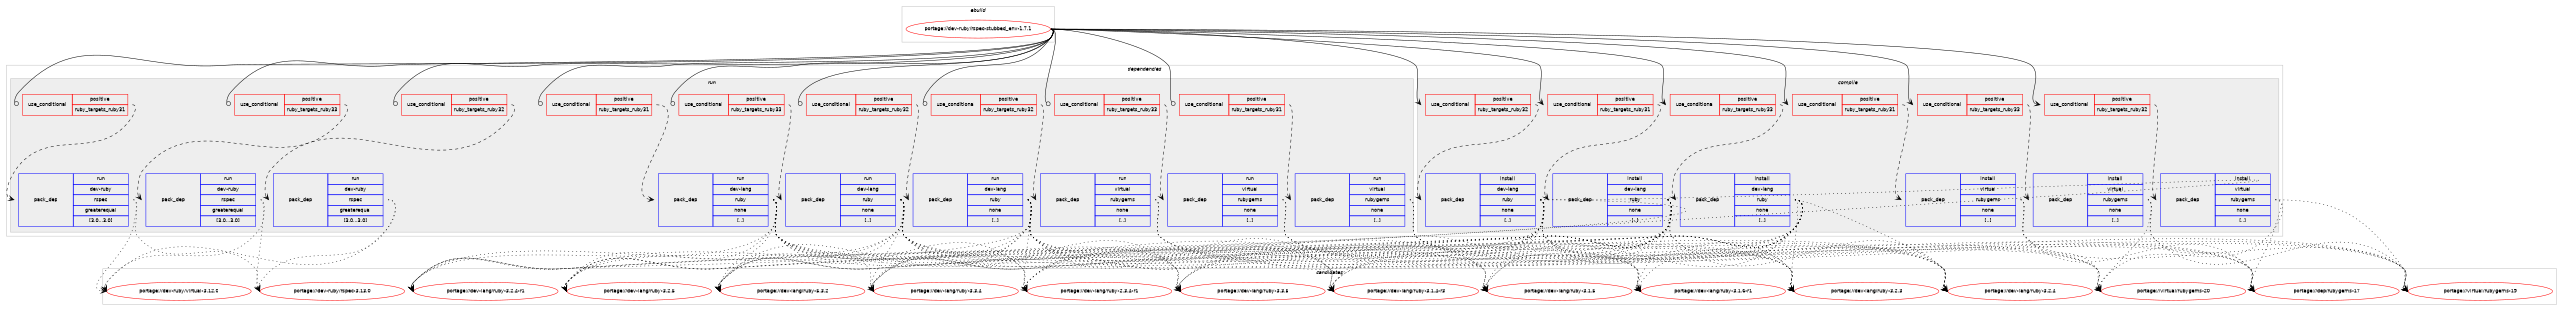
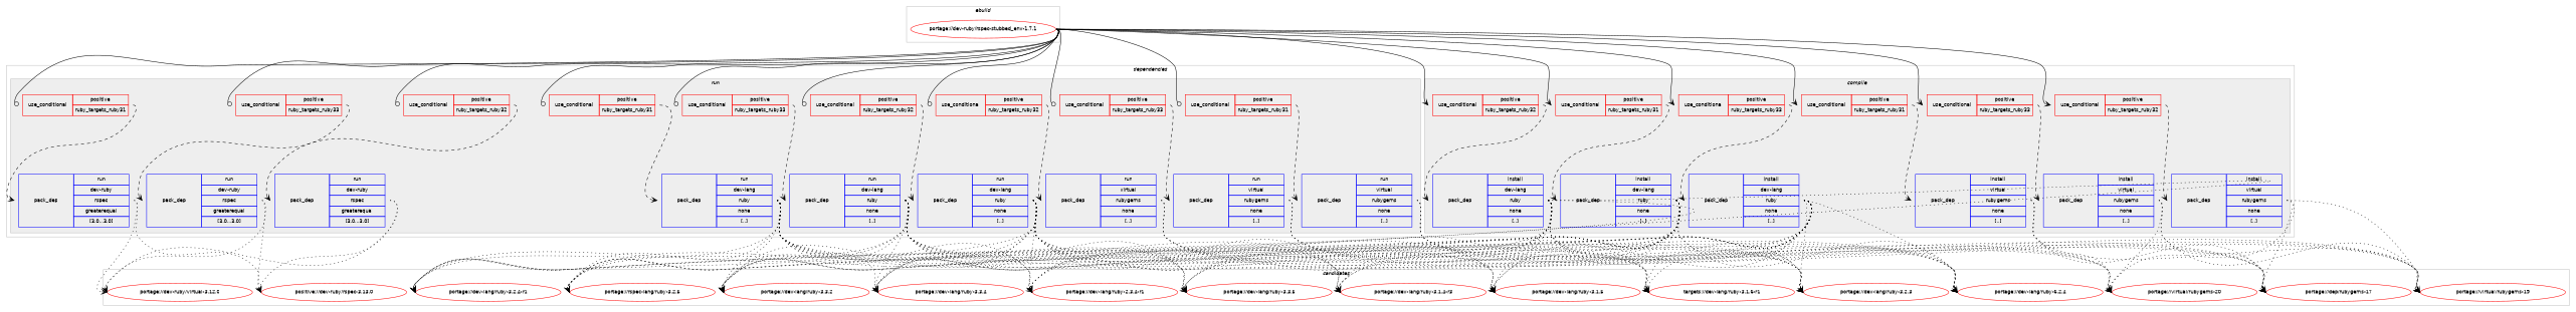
  digraph {
    compound=true
    concentrate=true
    fontname=Helvetica
    fontsize=10
    newrank=true
    rankdir=TB
    ranksep=1.5
    node [color=red fontname=Helvetica fontsize=10 shape=none]
    edge [arrowhead=vee headport=w style=dotted tailport=e weight=100]
    n1 [label="portage://dev-ruby/rspec-stubbed_env-1.7.1" width=4 shape=""]
    n2 [color=blue label=<<TABLE BORDER="0" CELLBORDER="1" CELLSPACING="0" CELLPADDING="4" WIDTH="220"><TR><TD ROWSPAN="6" CELLPADDING="30">pack_dep</TD></TR><TR><TD WIDTH="110">install</TD></TR><TR><TD>dev-lang</TD></TR><TR><TD>ruby</TD></TR><TR><TD>none</TD></TR><TR><TD>[,,]</TD></TR></TABLE>>]
    n3 [label=<<TABLE BORDER="0" CELLBORDER="1" CELLSPACING="0" CELLPADDING="4"><TR><TD ROWSPAN="3" CELLPADDING="10">use_conditional</TD></TR><TR><TD>positive</TD></TR><TR><TD>ruby_targets_ruby31</TD></TR></TABLE>>]
    n4 [color=blue label=<<TABLE BORDER="0" CELLBORDER="1" CELLSPACING="0" CELLPADDING="4" WIDTH="220"><TR><TD ROWSPAN="6" CELLPADDING="30">pack_dep</TD></TR><TR><TD WIDTH="110">install</TD></TR><TR><TD>virtual</TD></TR><TR><TD>rubygems</TD></TR><TR><TD>none</TD></TR><TR><TD>[,,]</TD></TR></TABLE>>]
    n5 [label=<<TABLE BORDER="0" CELLBORDER="1" CELLSPACING="0" CELLPADDING="4"><TR><TD ROWSPAN="3" CELLPADDING="10">use_conditional</TD></TR><TR><TD>positive</TD></TR><TR><TD>ruby_targets_ruby31</TD></TR></TABLE>>]
    n6 [color=blue label=<<TABLE BORDER="0" CELLBORDER="1" CELLSPACING="0" CELLPADDING="4" WIDTH="220"><TR><TD ROWSPAN="6" CELLPADDING="30">pack_dep</TD></TR><TR><TD WIDTH="110">install</TD></TR><TR><TD>dev-lang</TD></TR><TR><TD>ruby</TD></TR><TR><TD>none</TD></TR><TR><TD>[,,]</TD></TR></TABLE>>]
    n7 [label=<<TABLE BORDER="0" CELLBORDER="1" CELLSPACING="0" CELLPADDING="4"><TR><TD ROWSPAN="3" CELLPADDING="10">use_conditional</TD></TR><TR><TD>positive</TD></TR><TR><TD>ruby_targets_ruby32</TD></TR></TABLE>>]
    n8 [color=blue label=<<TABLE BORDER="0" CELLBORDER="1" CELLSPACING="0" CELLPADDING="4" WIDTH="220"><TR><TD ROWSPAN="6" CELLPADDING="30">pack_dep</TD></TR><TR><TD WIDTH="110">install</TD></TR><TR><TD>virtual</TD></TR><TR><TD>rubygems</TD></TR><TR><TD>none</TD></TR><TR><TD>[,,]</TD></TR></TABLE>>]
    n9 [label=<<TABLE BORDER="0" CELLBORDER="1" CELLSPACING="0" CELLPADDING="4"><TR><TD ROWSPAN="3" CELLPADDING="10">use_conditional</TD></TR><TR><TD>positive</TD></TR><TR><TD>ruby_targets_ruby32</TD></TR></TABLE>>]
    n10 [color=blue label=<<TABLE BORDER="0" CELLBORDER="1" CELLSPACING="0" CELLPADDING="4" WIDTH="220"><TR><TD ROWSPAN="6" CELLPADDING="30">pack_dep</TD></TR><TR><TD WIDTH="110">install</TD></TR><TR><TD>dev-lang</TD></TR><TR><TD>ruby</TD></TR><TR><TD>none</TD></TR><TR><TD>[,,]</TD></TR></TABLE>>]
    n11 [label=<<TABLE BORDER="0" CELLBORDER="1" CELLSPACING="0" CELLPADDING="4"><TR><TD ROWSPAN="3" CELLPADDING="10">use_conditional</TD></TR><TR><TD>positive</TD></TR><TR><TD>ruby_targets_ruby33</TD></TR></TABLE>>]
    n12 [color=blue label=<<TABLE BORDER="0" CELLBORDER="1" CELLSPACING="0" CELLPADDING="4" WIDTH="220"><TR><TD ROWSPAN="6" CELLPADDING="30">pack_dep</TD></TR><TR><TD WIDTH="110">install</TD></TR><TR><TD>virtual</TD></TR><TR><TD>rubygems</TD></TR><TR><TD>none</TD></TR><TR><TD>[,,]</TD></TR></TABLE>>]
    n13 [label=<<TABLE BORDER="0" CELLBORDER="1" CELLSPACING="0" CELLPADDING="4"><TR><TD ROWSPAN="3" CELLPADDING="10">use_conditional</TD></TR><TR><TD>positive</TD></TR><TR><TD>ruby_targets_ruby33</TD></TR></TABLE>>]
    n14 [color=blue label=<<TABLE BORDER="0" CELLBORDER="1" CELLSPACING="0" CELLPADDING="4" WIDTH="220"><TR><TD ROWSPAN="6" CELLPADDING="30">pack_dep</TD></TR><TR><TD WIDTH="110">run</TD></TR><TR><TD>dev-lang</TD></TR><TR><TD>ruby</TD></TR><TR><TD>none</TD></TR><TR><TD>[,,]</TD></TR></TABLE>>]
    n15 [label=<<TABLE BORDER="0" CELLBORDER="1" CELLSPACING="0" CELLPADDING="4"><TR><TD ROWSPAN="3" CELLPADDING="10">use_conditional</TD></TR><TR><TD>positive</TD></TR><TR><TD>ruby_targets_ruby31</TD></TR></TABLE>>]
    n16 [color=blue label=<<TABLE BORDER="0" CELLBORDER="1" CELLSPACING="0" CELLPADDING="4" WIDTH="220"><TR><TD ROWSPAN="6" CELLPADDING="30">pack_dep</TD></TR><TR><TD WIDTH="110">run</TD></TR><TR><TD>dev-ruby</TD></TR><TR><TD>rspec</TD></TR><TR><TD>greaterequal</TD></TR><TR><TD>[3.0,,,3.0]</TD></TR></TABLE>>]
    n17 [label=<<TABLE BORDER="0" CELLBORDER="1" CELLSPACING="0" CELLPADDING="4"><TR><TD ROWSPAN="3" CELLPADDING="10">use_conditional</TD></TR><TR><TD>positive</TD></TR><TR><TD>ruby_targets_ruby31</TD></TR></TABLE>>]
    n18 [color=blue label=<<TABLE BORDER="0" CELLBORDER="1" CELLSPACING="0" CELLPADDING="4" WIDTH="220"><TR><TD ROWSPAN="6" CELLPADDING="30">pack_dep</TD></TR><TR><TD WIDTH="110">run</TD></TR><TR><TD>virtual</TD></TR><TR><TD>rubygems</TD></TR><TR><TD>none</TD></TR><TR><TD>[,,]</TD></TR></TABLE>>]
    n19 [label=<<TABLE BORDER="0" CELLBORDER="1" CELLSPACING="0" CELLPADDING="4"><TR><TD ROWSPAN="3" CELLPADDING="10">use_conditional</TD></TR><TR><TD>positive</TD></TR><TR><TD>ruby_targets_ruby32</TD></TR></TABLE>>]
    n20 [color=blue label=<<TABLE BORDER="0" CELLBORDER="1" CELLSPACING="0" CELLPADDING="4" WIDTH="220"><TR><TD ROWSPAN="6" CELLPADDING="30">pack_dep</TD></TR><TR><TD WIDTH="110">run</TD></TR><TR><TD>virtual</TD></TR><TR><TD>rubygems</TD></TR><TR><TD>none</TD></TR><TR><TD>[,,]</TD></TR></TABLE>>]
    n21 [label=<<TABLE BORDER="0" CELLBORDER="1" CELLSPACING="0" CELLPADDING="4"><TR><TD ROWSPAN="3" CELLPADDING="10">use_conditional</TD></TR><TR><TD>positive</TD></TR><TR><TD>ruby_targets_ruby31</TD></TR></TABLE>>]
    n22 [color=blue label=<<TABLE BORDER="0" CELLBORDER="1" CELLSPACING="0" CELLPADDING="4" WIDTH="220"><TR><TD ROWSPAN="6" CELLPADDING="30">pack_dep</TD></TR><TR><TD WIDTH="110">run</TD></TR><TR><TD>dev-lang</TD></TR><TR><TD>ruby</TD></TR><TR><TD>none</TD></TR><TR><TD>[,,]</TD></TR></TABLE>>]
    n23 [label=<<TABLE BORDER="0" CELLBORDER="1" CELLSPACING="0" CELLPADDING="4"><TR><TD ROWSPAN="3" CELLPADDING="10">use_conditional</TD></TR><TR><TD>positive</TD></TR><TR><TD>ruby_targets_ruby32</TD></TR></TABLE>>]
    n24 [color=blue label=<<TABLE BORDER="0" CELLBORDER="1" CELLSPACING="0" CELLPADDING="4" WIDTH="220"><TR><TD ROWSPAN="6" CELLPADDING="30">pack_dep</TD></TR><TR><TD WIDTH="110">run</TD></TR><TR><TD>dev-ruby</TD></TR><TR><TD>rspec</TD></TR><TR><TD>greaterequal</TD></TR><TR><TD>[3.0,,,3.0]</TD></TR></TABLE>>]
    n25 [label=<<TABLE BORDER="0" CELLBORDER="1" CELLSPACING="0" CELLPADDING="4"><TR><TD ROWSPAN="3" CELLPADDING="10">use_conditional</TD></TR><TR><TD>positive</TD></TR><TR><TD>ruby_targets_ruby32</TD></TR></TABLE>>]
    n26 [color=blue label=<<TABLE BORDER="0" CELLBORDER="1" CELLSPACING="0" CELLPADDING="4" WIDTH="220"><TR><TD ROWSPAN="6" CELLPADDING="30">pack_dep</TD></TR><TR><TD WIDTH="110">run</TD></TR><TR><TD>dev-lang</TD></TR><TR><TD>ruby</TD></TR><TR><TD>none</TD></TR><TR><TD>[,,]</TD></TR></TABLE>>]
    n27 [label=<<TABLE BORDER="0" CELLBORDER="1" CELLSPACING="0" CELLPADDING="4"><TR><TD ROWSPAN="3" CELLPADDING="10">use_conditional</TD></TR><TR><TD>positive</TD></TR><TR><TD>ruby_targets_ruby33</TD></TR></TABLE>>]
    n28 [color=blue label=<<TABLE BORDER="0" CELLBORDER="1" CELLSPACING="0" CELLPADDING="4" WIDTH="220"><TR><TD ROWSPAN="6" CELLPADDING="30">pack_dep</TD></TR><TR><TD WIDTH="110">run</TD></TR><TR><TD>dev-ruby</TD></TR><TR><TD>rspec</TD></TR><TR><TD>greaterequal</TD></TR><TR><TD>[3.0,,,3.0]</TD></TR></TABLE>>]
    n29 [label=<<TABLE BORDER="0" CELLBORDER="1" CELLSPACING="0" CELLPADDING="4"><TR><TD ROWSPAN="3" CELLPADDING="10">use_conditional</TD></TR><TR><TD>positive</TD></TR><TR><TD>ruby_targets_ruby33</TD></TR></TABLE>>]
    n30 [color=blue label=<<TABLE BORDER="0" CELLBORDER="1" CELLSPACING="0" CELLPADDING="4" WIDTH="220"><TR><TD ROWSPAN="6" CELLPADDING="30">pack_dep</TD></TR><TR><TD WIDTH="110">run</TD></TR><TR><TD>virtual</TD></TR><TR><TD>rubygems</TD></TR><TR><TD>none</TD></TR><TR><TD>[,,]</TD></TR></TABLE>>]
    n31 [label=<<TABLE BORDER="0" CELLBORDER="1" CELLSPACING="0" CELLPADDING="4"><TR><TD ROWSPAN="3" CELLPADDING="10">use_conditional</TD></TR><TR><TD>positive</TD></TR><TR><TD>ruby_targets_ruby33</TD></TR></TABLE>>]
    n32 [label="portage://dev-lang/ruby-3.3.5" width=4 shape=""]
    n33 [label="portage://dev-lang/ruby-2.3.4-r1" width=4 shape=""]
    n34 [label="portage://dev-lang/ruby-3.3.4" width=4 shape=""]
-   n35 [label="portage://dev-lang/ruby-5.3.2" width=4 shape=""]
-   n36 [label="portage://dev-lang/ruby-3.2.5" width=4 shape=""]
+   n35 [label="portage://dev-lang/ruby-3.3.2" width=4 shape=""]
+   n36 [label="portage://rspec-lang/ruby-3.2.5" width=4 shape=""]
    n37 [label="portage://dev-lang/ruby-3.2.4-r1" width=4 shape=""]
-   n38 [label="portage://dev-lang/ruby-3.2.4" width=4 shape=""]
+   n38 [label="portage://dev-lang/ruby-6.2.4" width=4 shape=""]
    n39 [label="portage://dev-lang/ruby-3.2.3" width=4 shape=""]
-   n40 [label="portage://dev-lang/ruby-3.1.6-r1" width=4 shape=""]
+   n40 [label="targets://dev-lang/ruby-3.1.6-r1" width=4 shape=""]
    n41 [label="portage://dev-lang/ruby-3.1.5" width=4 shape=""]
    n42 [label="portage://dev-lang/ruby-3.1.4-r3" width=4 shape=""]
    n43 [label="portage://virtual/rubygems-20" width=4 shape=""]
    n44 [label="portage://virtual/rubygems-19" width=4 shape=""]
    n45 [label="portage://dep/rubygems-17" width=4 shape=""]
-   n46 [label="portage://dev-ruby/rspec-3.13.0" width=4 shape=""]
+   n46 [label="positive://dev-ruby/rspec-3.13.0" width=4 shape=""]
    n47 [label="portage://dev-ruby/virtual-3.12.0" width=4 shape=""]
    subgraph cluster_1 {
      color=gray
      label=<<i>ebuild</i>>
      n1
    }
    subgraph cluster_2 {
      color=gray
      label=<<i>dependencies</i>>
      subgraph cluster_3 {
        color=gray
        fillcolor="#eeeeee"
        label=<<i>compile</i>>
        style=filled
        subgraph sub_4 {
          color=gray
          fillcolor="#eeeeee"
          label=<<i>compile</i>>
          style=filled
          n3
          subgraph sub_5 {
            color=gray
            fillcolor="#eeeeee"
            label=<<i>compile</i>>
            style=filled
            n2
          }
        }
        subgraph sub_6 {
          color=gray
          fillcolor="#eeeeee"
          label=<<i>compile</i>>
          style=filled
          n5
          subgraph sub_7 {
            color=gray
            fillcolor="#eeeeee"
            label=<<i>compile</i>>
            style=filled
            n4
          }
        }
        subgraph sub_8 {
          color=gray
          fillcolor="#eeeeee"
          label=<<i>compile</i>>
          style=filled
          n7
          subgraph sub_9 {
            color=gray
            fillcolor="#eeeeee"
            label=<<i>compile</i>>
            style=filled
            n6
          }
        }
        subgraph sub_10 {
          color=gray
          fillcolor="#eeeeee"
          label=<<i>compile</i>>
          style=filled
          n9
          subgraph sub_11 {
            color=gray
            fillcolor="#eeeeee"
            label=<<i>compile</i>>
            style=filled
            n8
          }
        }
        subgraph sub_12 {
          color=gray
          fillcolor="#eeeeee"
          label=<<i>compile</i>>
          style=filled
          n11
          subgraph sub_13 {
            color=gray
            fillcolor="#eeeeee"
            label=<<i>compile</i>>
            style=filled
            n10
          }
        }
        subgraph sub_14 {
          color=gray
          fillcolor="#eeeeee"
          label=<<i>compile</i>>
          style=filled
          n13
          subgraph sub_15 {
            color=gray
            fillcolor="#eeeeee"
            label=<<i>compile</i>>
            style=filled
            n12
          }
        }
      }
      subgraph cluster_16 {
        color=gray
        fillcolor="#eeeeee"
        label=<<i>compile and run</i>>
        style=filled
      }
      subgraph cluster_17 {
        color=gray
        fillcolor="#eeeeee"
        label=<<i>run</i>>
        style=filled
        subgraph sub_18 {
          color=gray
          fillcolor="#eeeeee"
          label=<<i>run</i>>
          style=filled
          n15
          subgraph sub_19 {
            color=gray
            fillcolor="#eeeeee"
            label=<<i>run</i>>
            style=filled
            n14
          }
        }
        subgraph sub_20 {
          color=gray
          fillcolor="#eeeeee"
          label=<<i>run</i>>
          style=filled
          n17
          subgraph sub_21 {
            color=gray
            fillcolor="#eeeeee"
            label=<<i>run</i>>
            style=filled
            n16
          }
        }
        subgraph sub_22 {
          color=gray
          fillcolor="#eeeeee"
          label=<<i>run</i>>
          style=filled
          n19
          subgraph sub_23 {
            color=gray
            fillcolor="#eeeeee"
            label=<<i>run</i>>
            style=filled
            n18
          }
        }
        subgraph sub_24 {
          color=gray
          fillcolor="#eeeeee"
          label=<<i>run</i>>
          style=filled
          n21
          subgraph sub_25 {
            color=gray
            fillcolor="#eeeeee"
            label=<<i>run</i>>
            style=filled
            n20
          }
        }
        subgraph sub_26 {
          color=gray
          fillcolor="#eeeeee"
          label=<<i>run</i>>
          style=filled
          n23
          subgraph sub_27 {
            color=gray
            fillcolor="#eeeeee"
            label=<<i>run</i>>
            style=filled
            n22
          }
        }
        subgraph sub_28 {
          color=gray
          fillcolor="#eeeeee"
          label=<<i>run</i>>
          style=filled
          n25
          subgraph sub_29 {
            color=gray
            fillcolor="#eeeeee"
            label=<<i>run</i>>
            style=filled
            n24
          }
        }
        subgraph sub_30 {
          color=gray
          fillcolor="#eeeeee"
          label=<<i>run</i>>
          style=filled
          n27
          subgraph sub_31 {
            color=gray
            fillcolor="#eeeeee"
            label=<<i>run</i>>
            style=filled
            n26
          }
        }
        subgraph sub_32 {
          color=gray
          fillcolor="#eeeeee"
          label=<<i>run</i>>
          style=filled
          n29
          subgraph sub_33 {
            color=gray
            fillcolor="#eeeeee"
            label=<<i>run</i>>
            style=filled
            n28
          }
        }
        subgraph sub_34 {
          color=gray
          fillcolor="#eeeeee"
          label=<<i>run</i>>
          style=filled
          n31
          subgraph sub_35 {
            color=gray
            fillcolor="#eeeeee"
            label=<<i>run</i>>
            style=filled
            n30
          }
        }
      }
    }
    subgraph cluster_36 {
      color=gray
      label=<<i>candidates</i>>
      rank=same
      subgraph sub_37 {
        color=black
        label=<<i>candidates</i>>
        nodesep=1
        rank=same
        n32
        n33
        n34
        n35
        n36
        n37
        n38
        n39
        n40
        n41
        n42
      }
      subgraph sub_38 {
        color=black
        label=<<i>candidates</i>>
        nodesep=1
        rank=same
        n32
        n33
        n34
        n35
        n36
        n37
        n38
        n39
        n40
        n41
        n42
      }
      subgraph sub_39 {
        color=black
        label=<<i>candidates</i>>
        nodesep=1
        rank=same
        n43
        n44
        n45
      }
      subgraph sub_40 {
        color=black
        label=<<i>candidates</i>>
        nodesep=1
        rank=same
        n43
        n44
        n45
      }
      subgraph sub_41 {
        color=black
        label=<<i>candidates</i>>
        nodesep=1
        rank=same
        n32
        n33
        n34
        n35
        n36
        n37
        n38
        n39
        n40
        n41
        n42
      }
      subgraph sub_42 {
        color=black
        label=<<i>candidates</i>>
        nodesep=1
        rank=same
        n43
        n44
        n45
      }
      subgraph sub_43 {
        color=black
        label=<<i>candidates</i>>
        nodesep=1
        rank=same
        n32
        n33
        n34
        n35
        n36
        n37
        n38
        n39
        n40
        n41
        n42
      }
      subgraph sub_44 {
        color=black
        label=<<i>candidates</i>>
        nodesep=1
        rank=same
        n46
        n47
      }
      subgraph sub_45 {
        color=black
        label=<<i>candidates</i>>
        nodesep=1
        rank=same
        n43
        n44
        n45
      }
      subgraph sub_46 {
        color=black
        label=<<i>candidates</i>>
        nodesep=1
        rank=same
        n32
        n33
        n34
        n35
        n36
        n37
        n38
        n39
        n40
        n41
        n42
      }
      subgraph sub_47 {
        color=black
        label=<<i>candidates</i>>
        nodesep=1
        rank=same
        n46
        n47
      }
      subgraph sub_48 {
        color=black
        label=<<i>candidates</i>>
        nodesep=1
        rank=same
        n43
        n44
        n45
      }
      subgraph sub_49 {
        color=black
        label=<<i>candidates</i>>
        nodesep=1
        rank=same
        n32
        n33
        n34
        n35
        n36
        n37
        n38
        n39
        n40
        n41
        n42
      }
      subgraph sub_50 {
        color=black
        label=<<i>candidates</i>>
        nodesep=1
        rank=same
        n46
        n47
      }
      subgraph sub_51 {
        color=black
        label=<<i>candidates</i>>
        nodesep=1
        rank=same
        n43
        n44
        n45
      }
    }
    n1 -> n3 [style=solid weight=20]
    n1 -> n5 [style=solid weight=20]
    n1 -> n7 [style=solid weight=20]
    n1 -> n9 [style=solid weight=20]
    n1 -> n11 [style=solid weight=20]
    n1 -> n13 [style=solid weight=20]
    n1 -> n15 [arrowhead=odot style=solid weight=20]
    n1 -> n17 [arrowhead=odot style=solid weight=20]
    n1 -> n19 [arrowhead=odot style=solid weight=20]
    n1 -> n21 [arrowhead=odot style=solid weight=20]
    n1 -> n23 [arrowhead=odot style=solid weight=20]
    n1 -> n25 [arrowhead=odot style=solid weight=20]
    n1 -> n27 [arrowhead=odot style=solid weight=20]
    n1 -> n29 [arrowhead=odot style=solid weight=20]
    n1 -> n31 [arrowhead=odot style=solid weight=20]
    n2 -> n32
    n2 -> n33
    n2 -> n34
    n2 -> n35
    n2 -> n36
    n2 -> n37
    n2 -> n38
    n2 -> n39
    n2 -> n40
    n2 -> n41
    n2 -> n42
    n3 -> n2 [style=dashed weight=20]
    n4 -> n43
    n4 -> n44
    n4 -> n45
    n5 -> n4 [style=dashed weight=20]
    n6 -> n32
    n6 -> n33
    n6 -> n34
    n6 -> n35
    n6 -> n36
    n6 -> n37
    n6 -> n38
    n6 -> n39
    n6 -> n40
    n6 -> n41
    n6 -> n42
    n7 -> n6 [style=dashed weight=20]
    n8 -> n43
    n8 -> n44
    n8 -> n45
    n9 -> n8 [style=dashed weight=20]
    n10 -> n32
    n10 -> n33
    n10 -> n34
    n10 -> n35
    n10 -> n36
    n10 -> n37
    n10 -> n38
    n10 -> n39
    n10 -> n40
    n10 -> n41
    n10 -> n42
    n11 -> n10 [style=dashed weight=20]
    n12 -> n43
    n12 -> n44
    n12 -> n45
    n13 -> n12 [style=dashed weight=20]
    n14 -> n32
    n14 -> n33
    n14 -> n34
    n14 -> n35
    n14 -> n36
    n14 -> n37
    n14 -> n38
    n14 -> n39
    n14 -> n40
    n14 -> n41
    n14 -> n42
    n15 -> n14 [style=dashed weight=20]
    n16 -> n46
    n16 -> n47
    n17 -> n16 [style=dashed weight=20]
    n18 -> n43
    n18 -> n44
    n18 -> n45
    n19 -> n18 [style=dashed weight=20]
    n20 -> n43
    n20 -> n44
    n20 -> n45
    n21 -> n20 [style=dashed weight=20]
    n22 -> n32
    n22 -> n33
    n22 -> n34
    n22 -> n35
    n22 -> n36
    n22 -> n37
    n22 -> n38
    n22 -> n39
    n22 -> n40
    n22 -> n41
    n22 -> n42
    n23 -> n22 [style=dashed weight=20]
    n24 -> n46
    n24 -> n47
    n25 -> n24 [style=dashed weight=20]
    n26 -> n32
    n26 -> n33
    n26 -> n34
    n26 -> n35
    n26 -> n36
    n26 -> n37
    n26 -> n38
    n26 -> n39
    n26 -> n40
    n26 -> n41
    n26 -> n42
    n27 -> n26 [style=dashed weight=20]
    n28 -> n46
    n28 -> n47
    n29 -> n28 [style=dashed weight=20]
    n30 -> n43
    n30 -> n44
    n30 -> n45
    n31 -> n30 [style=dashed weight=20]
  }
